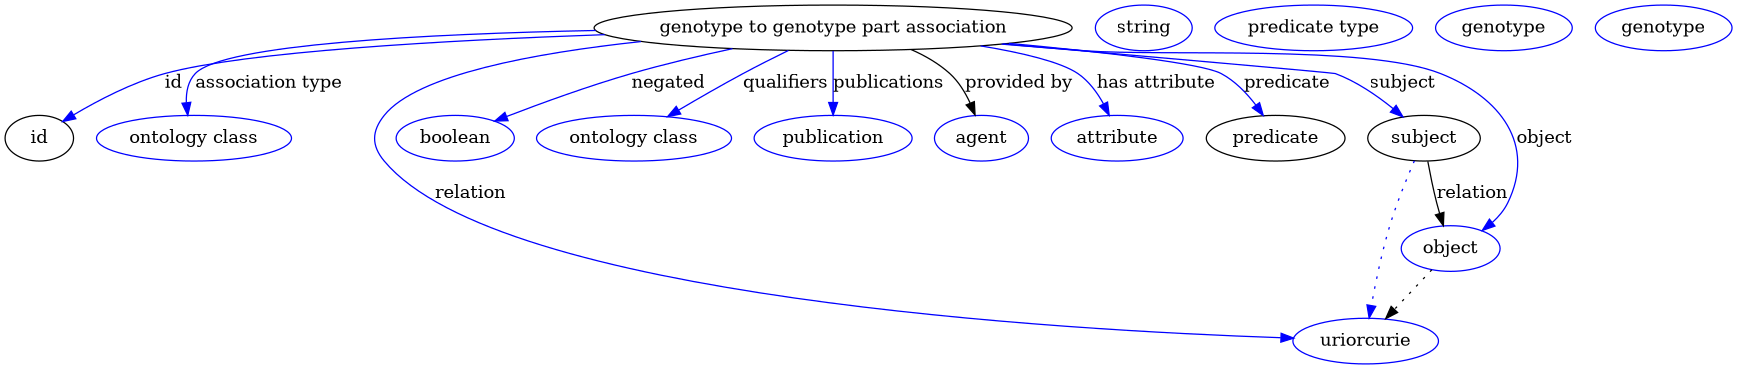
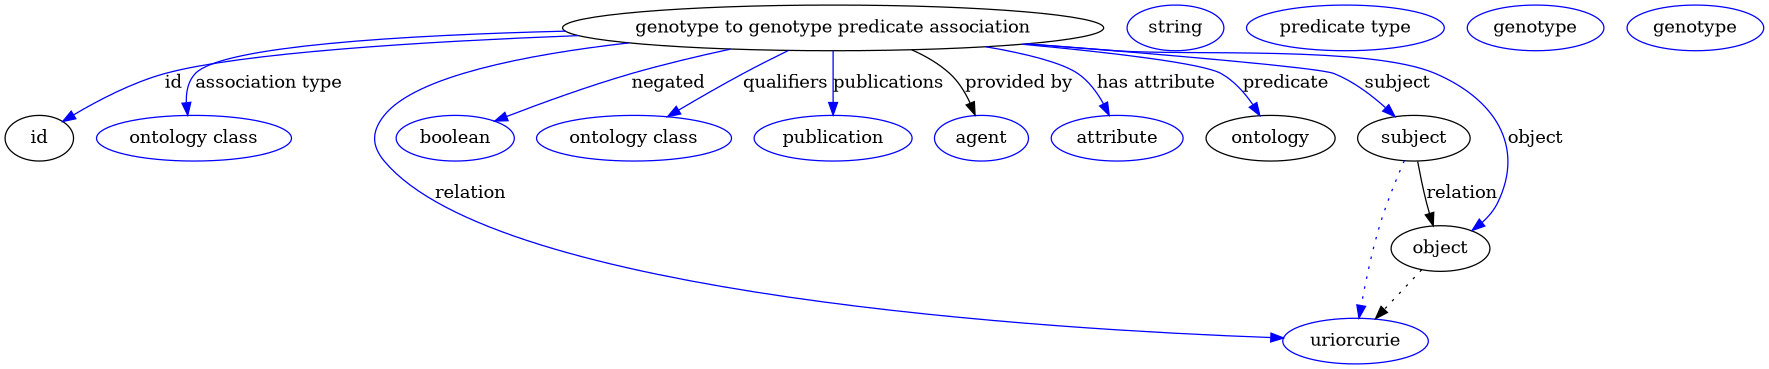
  digraph {
    node [color=blue]
    edge [color=blue style=solid]
-   n1 [height=0.5 label="genotype to genotype part association" width=4.008 color=""]
+   n1 [height=0.5 label="genotype to genotype predicate association" width=4.008 color=""]
    id [height=0.5 width=0.75 color=""]
    n3 [height=0.5 label="ontology class" width=1.7151]
    n4 [height=0.5 label=uriorcurie width=1.2638]
    n5 [height=0.5 label=boolean width=1.0652]
    n6 [height=0.5 label="ontology class" width=1.7151]
    n7 [height=0.5 label=publication width=1.3902]
    n8 [height=0.5 label=agent width=0.83048]
    n9 [height=0.5 label=attribute width=1.1193]
-   predicate [height=0.5 width=1.1916 color=""]
+   predicate [height=0.5 width=1.1916 label=ontology color=""]
    subject [height=0.5 width=0.99297 color=""]
-   object [height=0.5 width=0.9027]
+   object [height=0.5 width=0.9027 color=""]
    n13 [height=0.5 label=string width=0.84854]
    n14 [height=0.5 label="predicate type" width=1.679]
    n15 [height=0.5 label=genotype width=1.1916]
    n16 [height=0.5 label=genotype width=1.1916]
    n1 -> id [label=id]
    n1 -> n3 [label="association type"]
    n1 -> n4 [label=relation]
    n1 -> n5 [label=negated]
    n1 -> n6 [label=qualifiers]
    n1 -> n7 [label=publications]
    n1 -> n8 [color=black label="provided by"]
    n1 -> n9 [label="has attribute"]
    n1 -> predicate [label=predicate]
    n1 -> subject [label=subject]
    n1 -> object [label=object]
    subject -> n4 [style=dotted]
    subject -> object [label=relation color="" style=""]
    object -> n4 [style=dotted color=""]
  }
